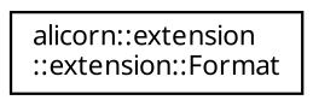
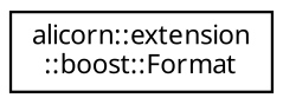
  digraph {
    rankdir=LR
-   n1 [color=black fillcolor=white fontname=Verdana fontsize=10 height=0.2 label="alicorn::extension\l::extension::Format" shape=record style=filled width=0.4]
+   n1 [color=black fillcolor=white fontname=Verdana fontsize=10 height=0.2 label="alicorn::extension\l::boost::Format" shape=record style=filled width=0.4]
  }
